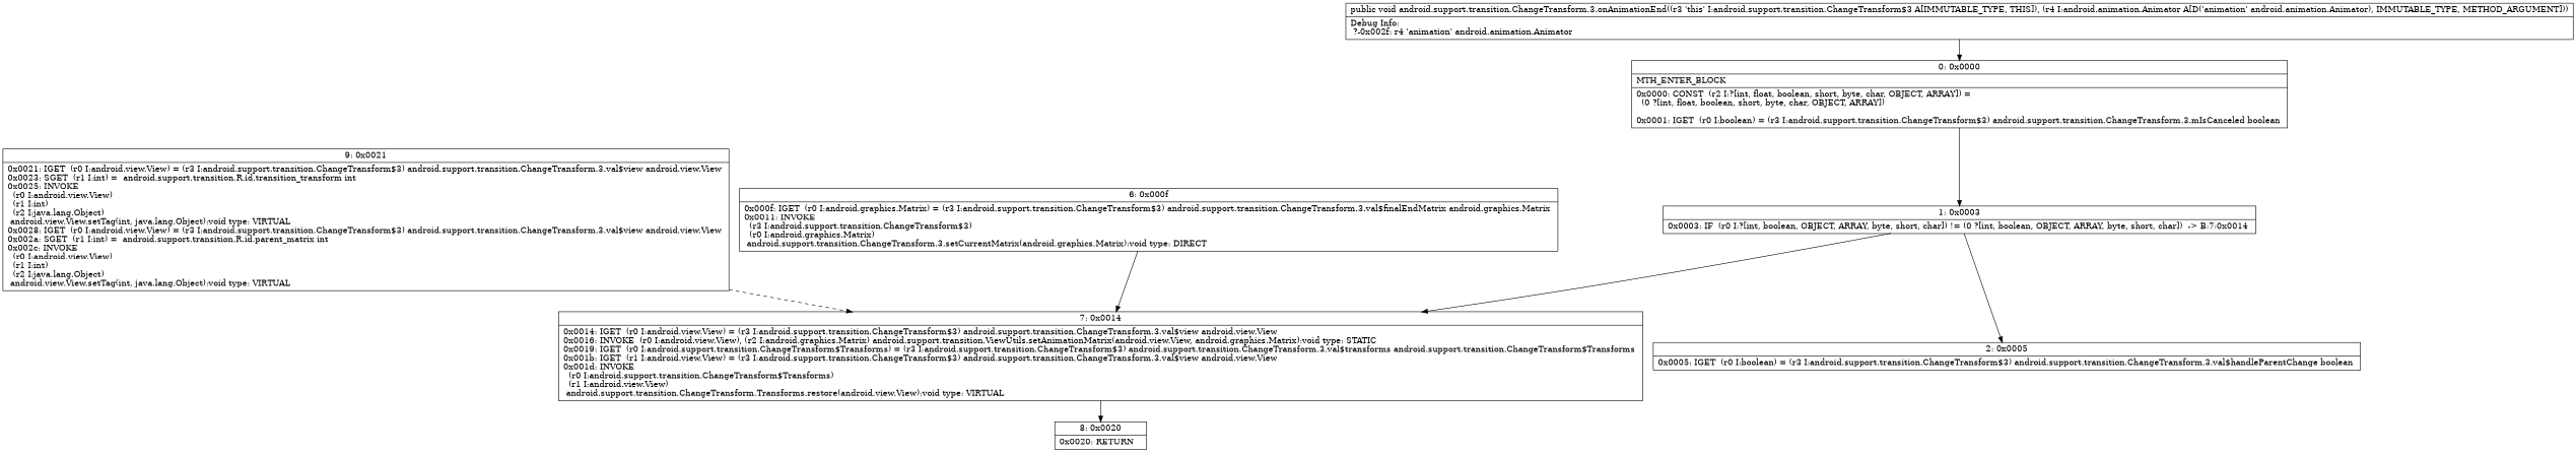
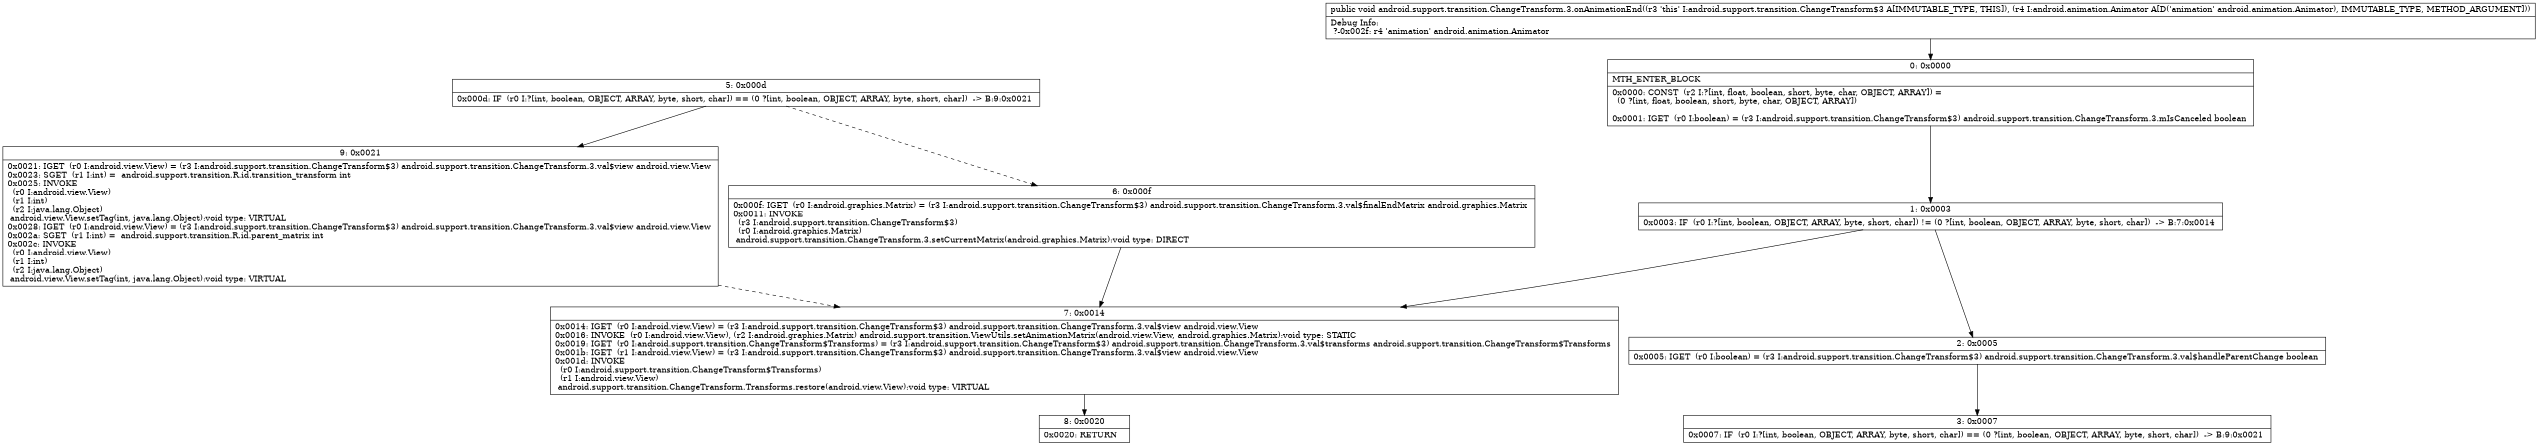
  digraph {
    node [shape=record]
    n1 [label="{0\:\ 0x0000|MTH_ENTER_BLOCK\l|0x0000: CONST  (r2 I:?[int, float, boolean, short, byte, char, OBJECT, ARRAY]) = \l  (0 ?[int, float, boolean, short, byte, char, OBJECT, ARRAY])\l \l0x0001: IGET  (r0 I:boolean) = (r3 I:android.support.transition.ChangeTransform$3) android.support.transition.ChangeTransform.3.mIsCanceled boolean \l}"]
    n2 [label="{1\:\ 0x0003|0x0003: IF  (r0 I:?[int, boolean, OBJECT, ARRAY, byte, short, char]) != (0 ?[int, boolean, OBJECT, ARRAY, byte, short, char])  \-\> B:7:0x0014 \l}"]
    n3 [label="{2\:\ 0x0005|0x0005: IGET  (r0 I:boolean) = (r3 I:android.support.transition.ChangeTransform$3) android.support.transition.ChangeTransform.3.val$handleParentChange boolean \l}"]
    n4 [label="{7\:\ 0x0014|0x0014: IGET  (r0 I:android.view.View) = (r3 I:android.support.transition.ChangeTransform$3) android.support.transition.ChangeTransform.3.val$view android.view.View \l0x0016: INVOKE  (r0 I:android.view.View), (r2 I:android.graphics.Matrix) android.support.transition.ViewUtils.setAnimationMatrix(android.view.View, android.graphics.Matrix):void type: STATIC \l0x0019: IGET  (r0 I:android.support.transition.ChangeTransform$Transforms) = (r3 I:android.support.transition.ChangeTransform$3) android.support.transition.ChangeTransform.3.val$transforms android.support.transition.ChangeTransform$Transforms \l0x001b: IGET  (r1 I:android.view.View) = (r3 I:android.support.transition.ChangeTransform$3) android.support.transition.ChangeTransform.3.val$view android.view.View \l0x001d: INVOKE  \l  (r0 I:android.support.transition.ChangeTransform$Transforms)\l  (r1 I:android.view.View)\l android.support.transition.ChangeTransform.Transforms.restore(android.view.View):void type: VIRTUAL \l}"]
+   n5 [label="{3\:\ 0x0007|0x0007: IF  (r0 I:?[int, boolean, OBJECT, ARRAY, byte, short, char]) == (0 ?[int, boolean, OBJECT, ARRAY, byte, short, char])  \-\> B:9:0x0021 \l}"]
    n6 [label="{8\:\ 0x0020|0x0020: RETURN   \l}"]
    n7 [label="{9\:\ 0x0021|0x0021: IGET  (r0 I:android.view.View) = (r3 I:android.support.transition.ChangeTransform$3) android.support.transition.ChangeTransform.3.val$view android.view.View \l0x0023: SGET  (r1 I:int) =  android.support.transition.R.id.transition_transform int \l0x0025: INVOKE  \l  (r0 I:android.view.View)\l  (r1 I:int)\l  (r2 I:java.lang.Object)\l android.view.View.setTag(int, java.lang.Object):void type: VIRTUAL \l0x0028: IGET  (r0 I:android.view.View) = (r3 I:android.support.transition.ChangeTransform$3) android.support.transition.ChangeTransform.3.val$view android.view.View \l0x002a: SGET  (r1 I:int) =  android.support.transition.R.id.parent_matrix int \l0x002c: INVOKE  \l  (r0 I:android.view.View)\l  (r1 I:int)\l  (r2 I:java.lang.Object)\l android.view.View.setTag(int, java.lang.Object):void type: VIRTUAL \l}"]
+   n8 [label="{5\:\ 0x000d|0x000d: IF  (r0 I:?[int, boolean, OBJECT, ARRAY, byte, short, char]) == (0 ?[int, boolean, OBJECT, ARRAY, byte, short, char])  \-\> B:9:0x0021 \l}"]
    n9 [label="{6\:\ 0x000f|0x000f: IGET  (r0 I:android.graphics.Matrix) = (r3 I:android.support.transition.ChangeTransform$3) android.support.transition.ChangeTransform.3.val$finalEndMatrix android.graphics.Matrix \l0x0011: INVOKE  \l  (r3 I:android.support.transition.ChangeTransform$3)\l  (r0 I:android.graphics.Matrix)\l android.support.transition.ChangeTransform.3.setCurrentMatrix(android.graphics.Matrix):void type: DIRECT \l}"]
    n10 [label="{public void android.support.transition.ChangeTransform.3.onAnimationEnd((r3 'this' I:android.support.transition.ChangeTransform$3 A[IMMUTABLE_TYPE, THIS]), (r4 I:android.animation.Animator A[D('animation' android.animation.Animator), IMMUTABLE_TYPE, METHOD_ARGUMENT]))  | Debug Info:\l  ?\-0x002f: r4 'animation' android.animation.Animator\l}"]
    n1 -> n2
    n2 -> n3 [style=solid]
    n2 -> n4
+   n3 -> n5
    n4 -> n6
    n7 -> n4 [style=dashed]
+   n8 -> n7
+   n8 -> n9 [style=dashed]
    n9 -> n4
    n10 -> n1
  }
